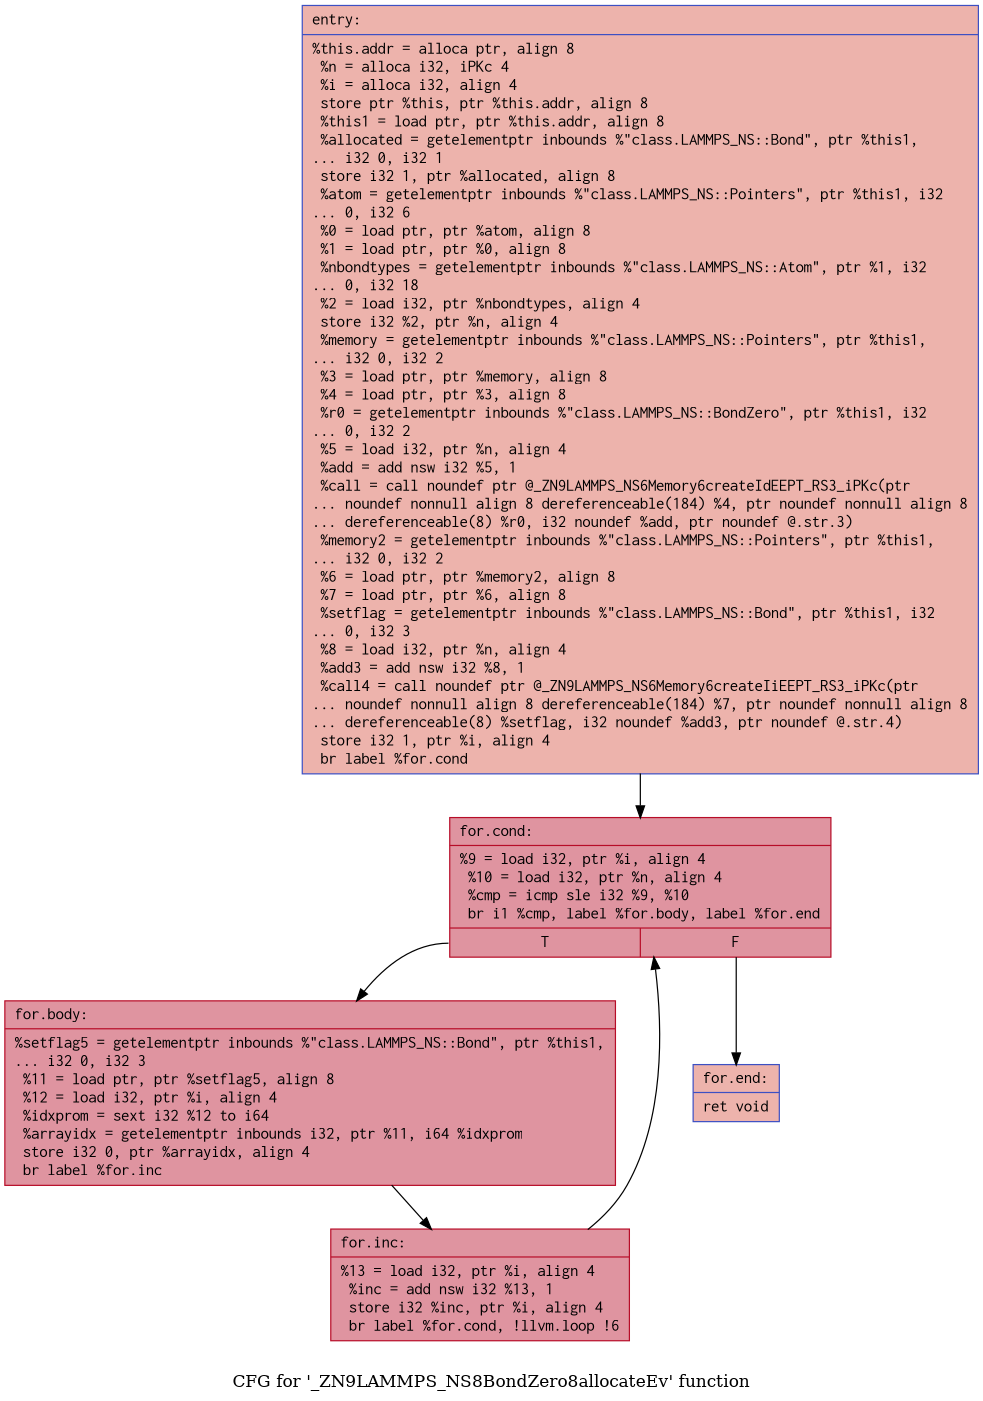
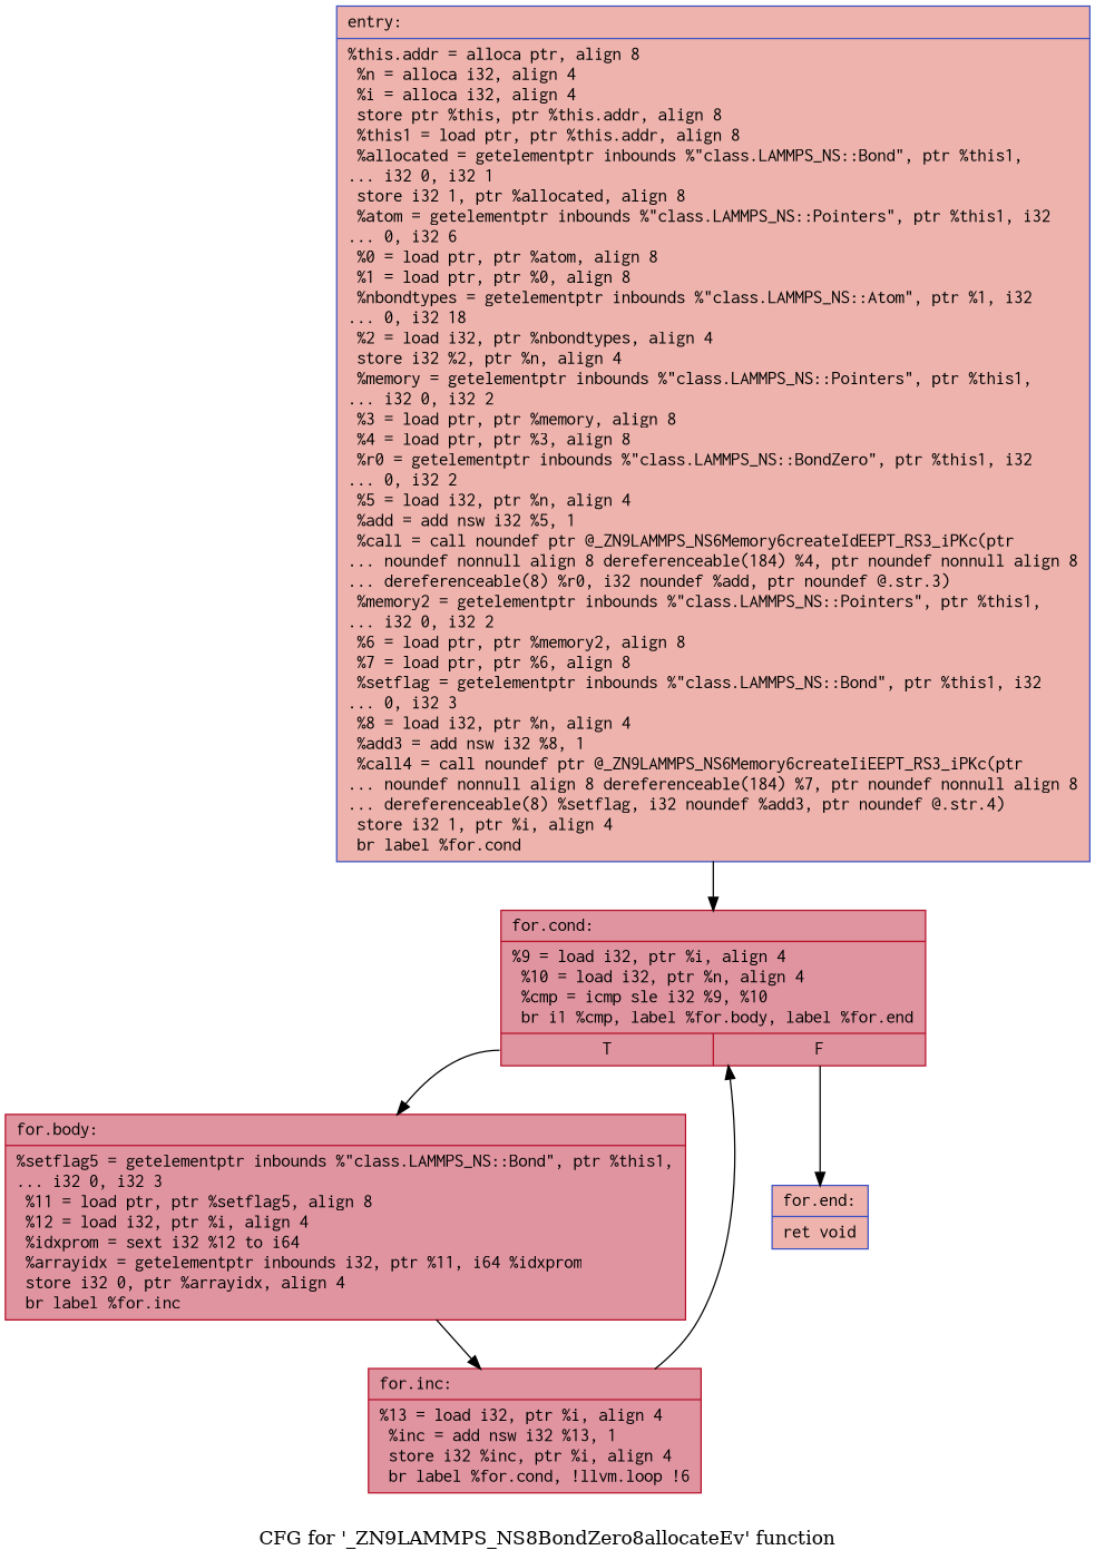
  digraph {
    label="CFG for '_ZN9LAMMPS_NS8BondZero8allocateEv' function"
    node [color="#b70d28ff" fillcolor="#b70d2870" fontname=Courier shape=record style=filled]
-   n1 [color="#3d50c3ff" fillcolor="#d6524470" label="{entry:\l|  %this.addr = alloca ptr, align 8\l  %n = alloca i32, iPKc 4\l  %i = alloca i32, align 4\l  store ptr %this, ptr %this.addr, align 8\l  %this1 = load ptr, ptr %this.addr, align 8\l  %allocated = getelementptr inbounds %\"class.LAMMPS_NS::Bond\", ptr %this1,\l... i32 0, i32 1\l  store i32 1, ptr %allocated, align 8\l  %atom = getelementptr inbounds %\"class.LAMMPS_NS::Pointers\", ptr %this1, i32\l... 0, i32 6\l  %0 = load ptr, ptr %atom, align 8\l  %1 = load ptr, ptr %0, align 8\l  %nbondtypes = getelementptr inbounds %\"class.LAMMPS_NS::Atom\", ptr %1, i32\l... 0, i32 18\l  %2 = load i32, ptr %nbondtypes, align 4\l  store i32 %2, ptr %n, align 4\l  %memory = getelementptr inbounds %\"class.LAMMPS_NS::Pointers\", ptr %this1,\l... i32 0, i32 2\l  %3 = load ptr, ptr %memory, align 8\l  %4 = load ptr, ptr %3, align 8\l  %r0 = getelementptr inbounds %\"class.LAMMPS_NS::BondZero\", ptr %this1, i32\l... 0, i32 2\l  %5 = load i32, ptr %n, align 4\l  %add = add nsw i32 %5, 1\l  %call = call noundef ptr @_ZN9LAMMPS_NS6Memory6createIdEEPT_RS3_iPKc(ptr\l... noundef nonnull align 8 dereferenceable(184) %4, ptr noundef nonnull align 8\l... dereferenceable(8) %r0, i32 noundef %add, ptr noundef @.str.3)\l  %memory2 = getelementptr inbounds %\"class.LAMMPS_NS::Pointers\", ptr %this1,\l... i32 0, i32 2\l  %6 = load ptr, ptr %memory2, align 8\l  %7 = load ptr, ptr %6, align 8\l  %setflag = getelementptr inbounds %\"class.LAMMPS_NS::Bond\", ptr %this1, i32\l... 0, i32 3\l  %8 = load i32, ptr %n, align 4\l  %add3 = add nsw i32 %8, 1\l  %call4 = call noundef ptr @_ZN9LAMMPS_NS6Memory6createIiEEPT_RS3_iPKc(ptr\l... noundef nonnull align 8 dereferenceable(184) %7, ptr noundef nonnull align 8\l... dereferenceable(8) %setflag, i32 noundef %add3, ptr noundef @.str.4)\l  store i32 1, ptr %i, align 4\l  br label %for.cond\l}"]
+   n1 [color="#3d50c3ff" fillcolor="#d6524470" label="{entry:\l|  %this.addr = alloca ptr, align 8\l  %n = alloca i32, align 4\l  %i = alloca i32, align 4\l  store ptr %this, ptr %this.addr, align 8\l  %this1 = load ptr, ptr %this.addr, align 8\l  %allocated = getelementptr inbounds %\"class.LAMMPS_NS::Bond\", ptr %this1,\l... i32 0, i32 1\l  store i32 1, ptr %allocated, align 8\l  %atom = getelementptr inbounds %\"class.LAMMPS_NS::Pointers\", ptr %this1, i32\l... 0, i32 6\l  %0 = load ptr, ptr %atom, align 8\l  %1 = load ptr, ptr %0, align 8\l  %nbondtypes = getelementptr inbounds %\"class.LAMMPS_NS::Atom\", ptr %1, i32\l... 0, i32 18\l  %2 = load i32, ptr %nbondtypes, align 4\l  store i32 %2, ptr %n, align 4\l  %memory = getelementptr inbounds %\"class.LAMMPS_NS::Pointers\", ptr %this1,\l... i32 0, i32 2\l  %3 = load ptr, ptr %memory, align 8\l  %4 = load ptr, ptr %3, align 8\l  %r0 = getelementptr inbounds %\"class.LAMMPS_NS::BondZero\", ptr %this1, i32\l... 0, i32 2\l  %5 = load i32, ptr %n, align 4\l  %add = add nsw i32 %5, 1\l  %call = call noundef ptr @_ZN9LAMMPS_NS6Memory6createIdEEPT_RS3_iPKc(ptr\l... noundef nonnull align 8 dereferenceable(184) %4, ptr noundef nonnull align 8\l... dereferenceable(8) %r0, i32 noundef %add, ptr noundef @.str.3)\l  %memory2 = getelementptr inbounds %\"class.LAMMPS_NS::Pointers\", ptr %this1,\l... i32 0, i32 2\l  %6 = load ptr, ptr %memory2, align 8\l  %7 = load ptr, ptr %6, align 8\l  %setflag = getelementptr inbounds %\"class.LAMMPS_NS::Bond\", ptr %this1, i32\l... 0, i32 3\l  %8 = load i32, ptr %n, align 4\l  %add3 = add nsw i32 %8, 1\l  %call4 = call noundef ptr @_ZN9LAMMPS_NS6Memory6createIiEEPT_RS3_iPKc(ptr\l... noundef nonnull align 8 dereferenceable(184) %7, ptr noundef nonnull align 8\l... dereferenceable(8) %setflag, i32 noundef %add3, ptr noundef @.str.4)\l  store i32 1, ptr %i, align 4\l  br label %for.cond\l}"]
    n2 [label="{for.cond:\l|  %9 = load i32, ptr %i, align 4\l  %10 = load i32, ptr %n, align 4\l  %cmp = icmp sle i32 %9, %10\l  br i1 %cmp, label %for.body, label %for.end\l|{<s0>T|<s1>F}}"]
    n3 [label="{for.body:\l|  %setflag5 = getelementptr inbounds %\"class.LAMMPS_NS::Bond\", ptr %this1,\l... i32 0, i32 3\l  %11 = load ptr, ptr %setflag5, align 8\l  %12 = load i32, ptr %i, align 4\l  %idxprom = sext i32 %12 to i64\l  %arrayidx = getelementptr inbounds i32, ptr %11, i64 %idxprom\l  store i32 0, ptr %arrayidx, align 4\l  br label %for.inc\l}"]
    n4 [color="#3d50c3ff" fillcolor="#d6524470" label="{for.end:\l|  ret void\l}"]
    n5 [label="{for.inc:\l|  %13 = load i32, ptr %i, align 4\l  %inc = add nsw i32 %13, 1\l  store i32 %inc, ptr %i, align 4\l  br label %for.cond, !llvm.loop !6\l}"]
    n1 -> n2
    n2 -> n3 [tailport=s0]
    n2 -> n4 [tailport=s1]
    n3 -> n5
    n5 -> n2
  }
